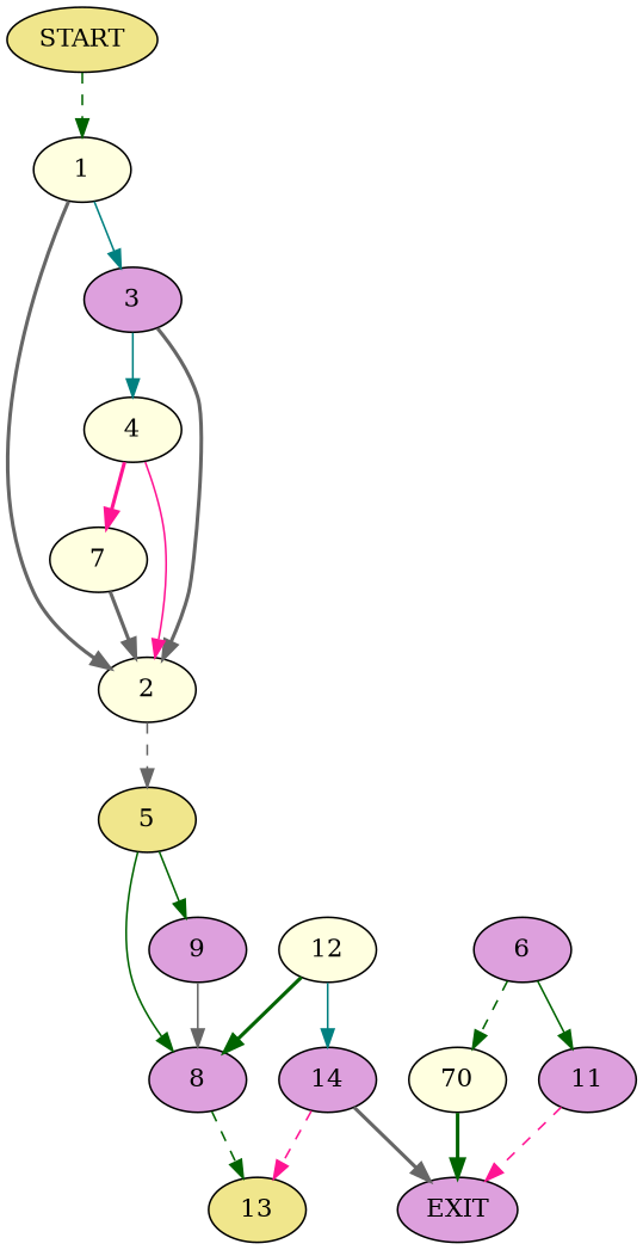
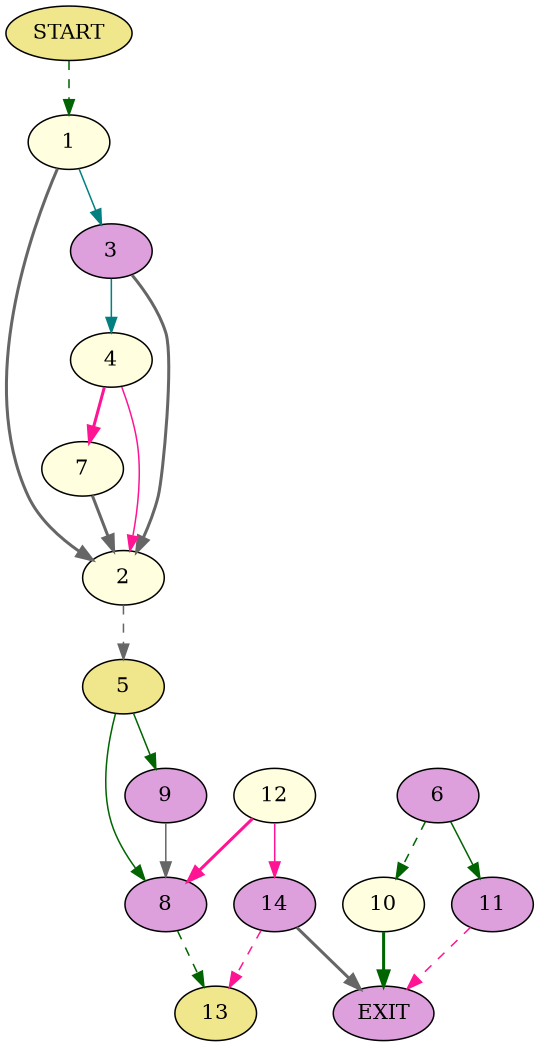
  digraph {
    node [fillcolor=plum style=filled]
    edge [color=darkgreen style=solid]
    n1 [fillcolor=khaki label=START]
    1 [fillcolor=lightyellow]
    2 [fillcolor=lightyellow]
    3
    n5 [label=EXIT]
    5 [fillcolor=khaki]
    4 [fillcolor=lightyellow]
    8
    9
-   10 [fillcolor=lightyellow label=70]
+   10 [fillcolor=lightyellow]
    6
    11
    7 [fillcolor=lightyellow]
    13 [fillcolor=khaki]
    12 [fillcolor=lightyellow]
    14
    n1 -> 1 [style=dashed]
    1 -> 2 [color=gray40 style=bold]
    1 -> 3 [color=teal]
    2 -> 5 [color=gray40 style=dashed]
    3 -> 2 [color=gray40 style=bold]
    3 -> 4 [color=teal]
    5 -> 8
    5 -> 9
    4 -> 2 [color=deeppink]
    4 -> 7 [color=deeppink style=bold]
    8 -> 13 [style=dashed]
    9 -> 8 [color=gray40]
    10 -> n5 [style=bold]
    6 -> 10 [style=dashed]
    6 -> 11
    11 -> n5 [color=deeppink style=dashed]
    7 -> 2 [color=gray40 style=bold]
-   12 -> 8 [style=bold]
-   12 -> 14 [color=teal]
+   12 -> 8 [color=deeppink style=bold]
+   12 -> 14 [color=deeppink]
    14 -> n5 [color=gray40 style=bold]
    14 -> 13 [color=deeppink style=dashed]
  }
